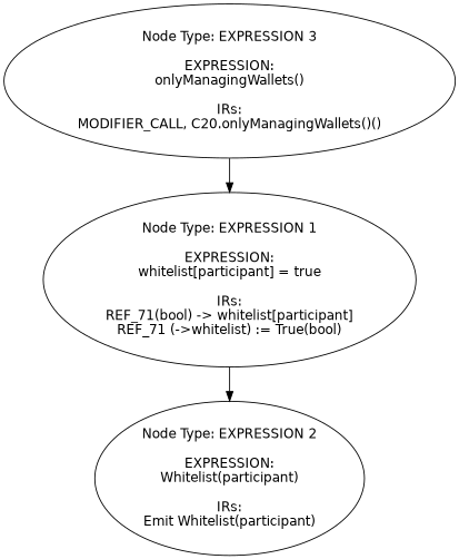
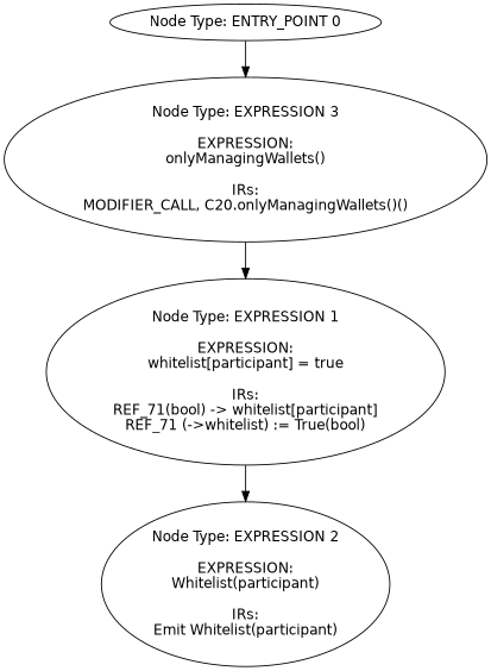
  digraph {
    fontname="DejaVu Sans"
    node [fontname="DejaVu Sans"]
    edge [fontname="DejaVu Sans"]
+   n1 [label="Node Type: ENTRY_POINT 0\n"]
    n2 [label="Node Type: EXPRESSION 3\n\nEXPRESSION:\nonlyManagingWallets()\n\nIRs:\nMODIFIER_CALL, C20.onlyManagingWallets()()"]
    n3 [label="Node Type: EXPRESSION 1\n\nEXPRESSION:\nwhitelist[participant] = true\n\nIRs:\nREF_71(bool) -> whitelist[participant]\nREF_71 (->whitelist) := True(bool)"]
    n4 [label="Node Type: EXPRESSION 2\n\nEXPRESSION:\nWhitelist(participant)\n\nIRs:\nEmit Whitelist(participant)"]
+   n1 -> n2
    n2 -> n3
    n3 -> n4
  }
